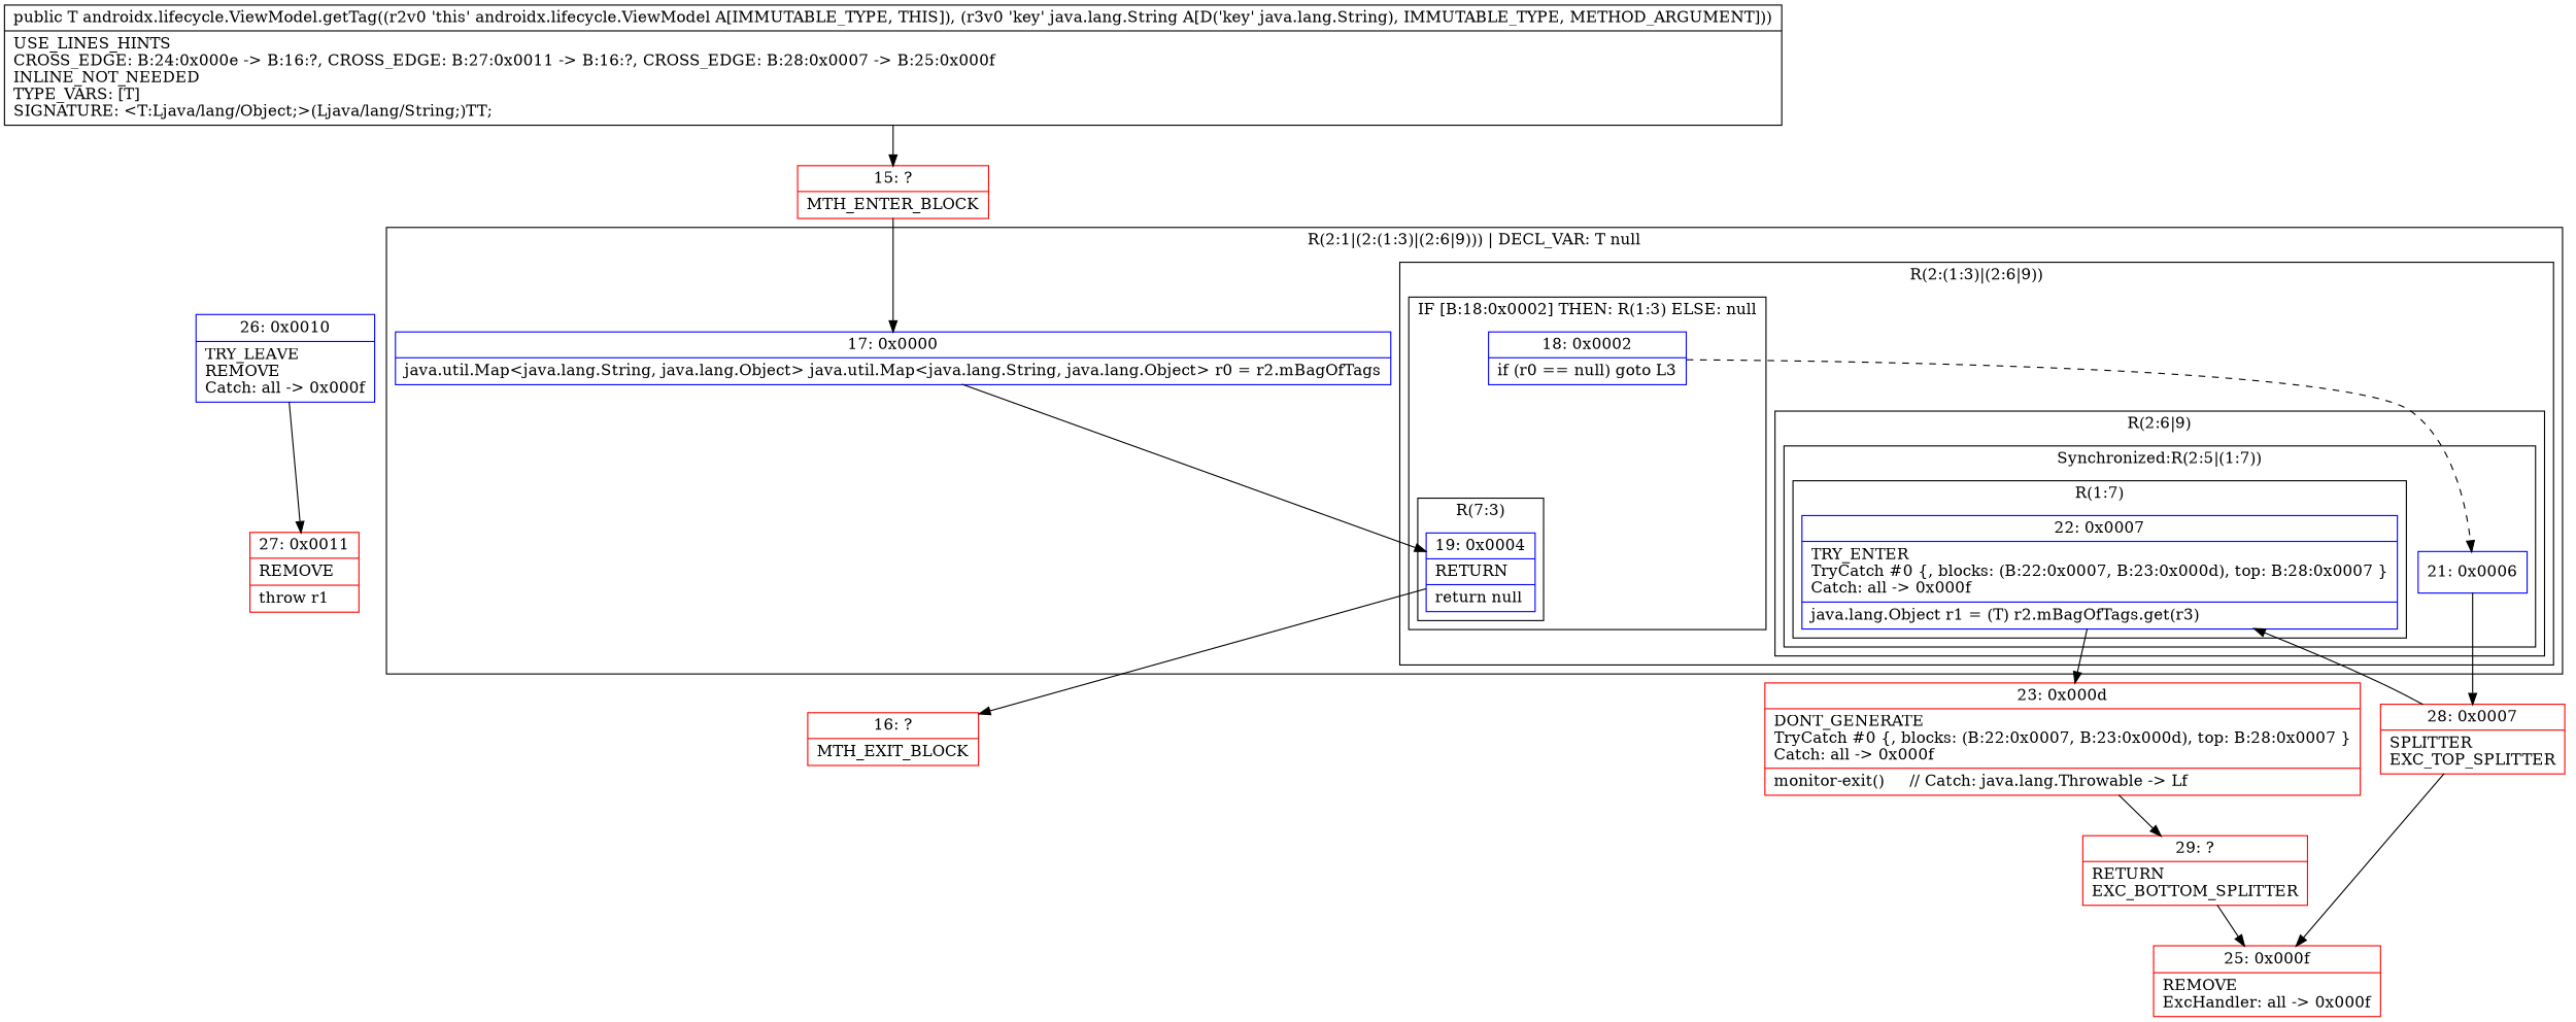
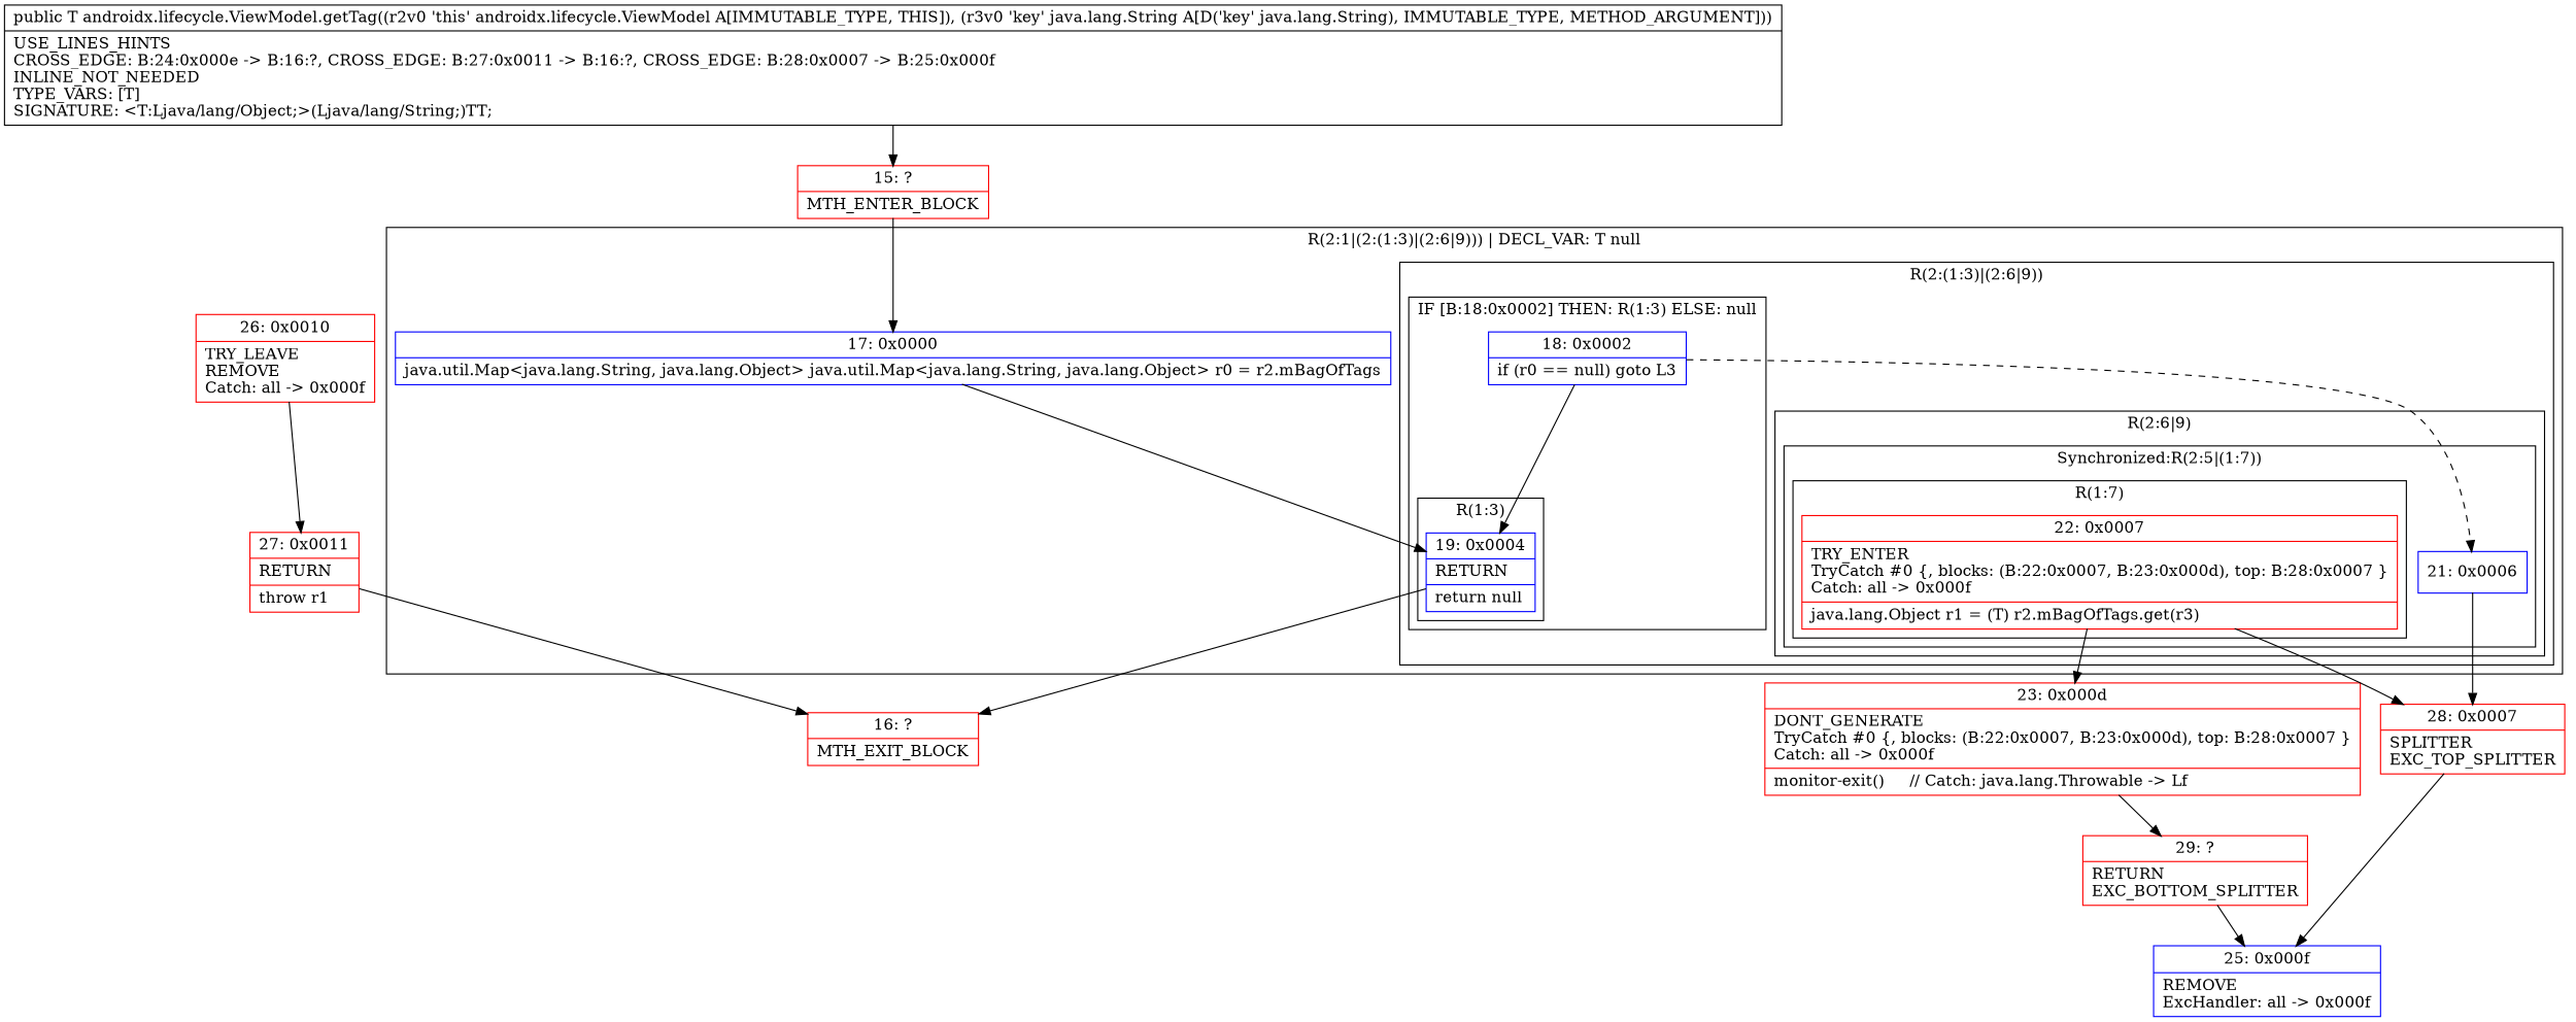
  digraph {
    node [color=red shape=record]
    n1 [color=blue label="{19\:\ 0x0004|RETURN\l|return null\l}"]
    n2 [color=blue label="{18\:\ 0x0002|if (r0 == null) goto L3\l}"]
-   n3 [color=blue label="{22\:\ 0x0007|TRY_ENTER\lTryCatch #0 \{, blocks: (B:22:0x0007, B:23:0x000d), top: B:28:0x0007 \}\lCatch: all \-\> 0x000f\l|java.lang.Object r1 = (T) r2.mBagOfTags.get(r3)\l}"]
+   n3 [label="{22\:\ 0x0007|TRY_ENTER\lTryCatch #0 \{, blocks: (B:22:0x0007, B:23:0x000d), top: B:28:0x0007 \}\lCatch: all \-\> 0x000f\l|java.lang.Object r1 = (T) r2.mBagOfTags.get(r3)\l}"]
    n4 [color=blue label="{21\:\ 0x0006}"]
    n5 [color=blue label="{17\:\ 0x0000|java.util.Map\<java.lang.String, java.lang.Object\> java.util.Map\<java.lang.String, java.lang.Object\> r0 = r2.mBagOfTags\l}"]
    n6 [label="{16\:\ ?|MTH_EXIT_BLOCK\l}"]
    n7 [label="{23\:\ 0x000d|DONT_GENERATE\lTryCatch #0 \{, blocks: (B:22:0x0007, B:23:0x000d), top: B:28:0x0007 \}\lCatch: all \-\> 0x000f\l|monitor\-exit()     \/\/ Catch: java.lang.Throwable \-\> Lf\l}"]
    n8 [label="{28\:\ 0x0007|SPLITTER\lEXC_TOP_SPLITTER\l}"]
-   n9 [label="{25\:\ 0x000f|REMOVE\lExcHandler: all \-\> 0x000f\l}"]
+   n9 [color=blue label="{25\:\ 0x000f|REMOVE\lExcHandler: all \-\> 0x000f\l}"]
    n10 [label="{29\:\ ?|RETURN\lEXC_BOTTOM_SPLITTER\l}"]
    n11 [label="{15\:\ ?|MTH_ENTER_BLOCK\l}"]
-   n12 [color=blue label="{26\:\ 0x0010|TRY_LEAVE\lREMOVE\lCatch: all \-\> 0x000f\l}"]
-   n13 [label="{27\:\ 0x0011|REMOVE\l|throw r1\l}"]
+   n12 [label="{26\:\ 0x0010|TRY_LEAVE\lREMOVE\lCatch: all \-\> 0x000f\l}"]
+   n13 [label="{27\:\ 0x0011|RETURN\l|throw r1\l}"]
    n14 [label="{public T androidx.lifecycle.ViewModel.getTag((r2v0 'this' androidx.lifecycle.ViewModel A[IMMUTABLE_TYPE, THIS]), (r3v0 'key' java.lang.String A[D('key' java.lang.String), IMMUTABLE_TYPE, METHOD_ARGUMENT]))  | USE_LINES_HINTS\lCROSS_EDGE: B:24:0x000e \-\> B:16:?, CROSS_EDGE: B:27:0x0011 \-\> B:16:?, CROSS_EDGE: B:28:0x0007 \-\> B:25:0x000f\lINLINE_NOT_NEEDED\lTYPE_VARS: [T]\lSIGNATURE: \<T:Ljava\/lang\/Object;\>(Ljava\/lang\/String;)TT;\l}" color=""]
    subgraph cluster_1 {
      label="R(2:1|(2:(1:3)|(2:6|9))) | DECL_VAR: T null\l"
      n5
      subgraph cluster_2 {
        label="R(2:(1:3)|(2:6|9))"
        subgraph cluster_3 {
          label="IF [B:18:0x0002] THEN: R(1:3) ELSE: null"
          n2
          subgraph cluster_4 {
-           label="R(7:3)"
+           label="R(1:3)"
            n1
          }
        }
        subgraph cluster_5 {
          label="R(2:6|9)"
          subgraph cluster_6 {
            label="Synchronized:R(2:5|(1:7))"
            n4
            subgraph cluster_7 {
              label="R(1:7)"
              n3
            }
          }
        }
      }
    }
    n1 -> n6
+   n2 -> n1
    n2 -> n4 [style=dashed]
    n3 -> n7
    n4 -> n8
    n5 -> n1
    n7 -> n10
-   n8 -> n3
+   n3 -> n8
    n8 -> n9
    n10 -> n9
    n11 -> n5
    n12 -> n13
+   n13 -> n6
    n14 -> n11
  }
